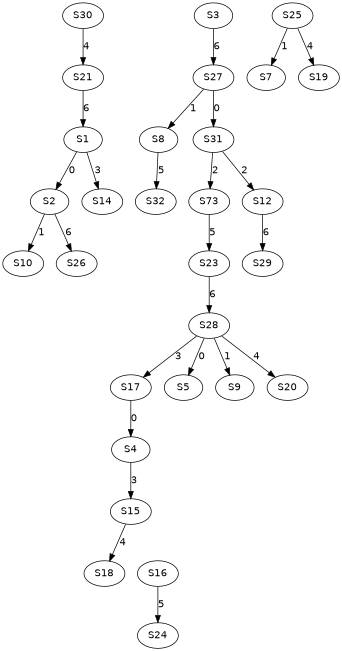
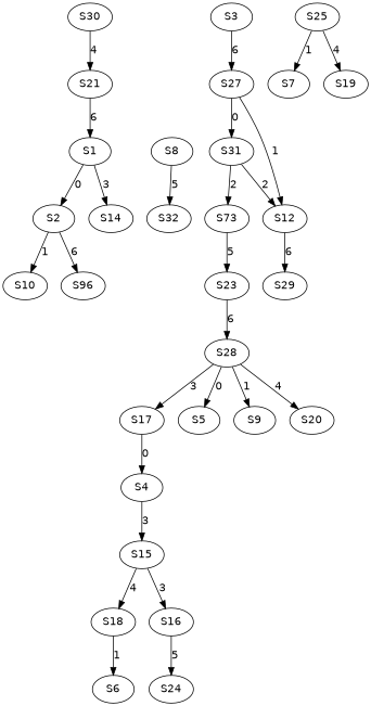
  strict digraph {
    fontname="DejaVu Sans"
    node [fontname="DejaVu Sans"]
    edge [fontname="DejaVu Sans"]
    S1
    S2
    S14
    S10
-   S26
+   S26 [label=S96]
    S3
    S27
    S8
    S31
    S17
    S4
    S15
    S18
    S16
    S28
    S5
    S9
    S20
+   S6
    S25
    S7
    S19
    n23 [label=S32]
    S12
    n25 [label=S73]
    S29
    S23
    S24
    S30
    S21
    S1 -> S2 [label=0]
    S1 -> S14 [label=3]
    S2 -> S10 [label=1]
    S2 -> S26 [label=6]
    S3 -> S27 [label=6]
-   S27 -> S8 [label=1]
+   S27 -> S12 [label=1]
    S27 -> S31 [label=0]
    S8 -> n23 [label=5]
    S31 -> S12 [label=2]
    S31 -> n25 [label=2]
    S17 -> S4 [label=0]
    S4 -> S15 [label=3]
    S15 -> S18 [label=4]
+   S15 -> S16 [label=3]
+   S18 -> S6 [label=1]
    S16 -> S24 [label=5]
    S28 -> S17 [label=3]
    S28 -> S5 [label=0]
    S28 -> S9 [label=1]
    S28 -> S20 [label=4]
    S25 -> S7 [label=1]
    S25 -> S19 [label=4]
    S12 -> S29 [label=6]
    n25 -> S23 [label=5]
    S23 -> S28 [label=6]
    S30 -> S21 [label=4]
    S21 -> S1 [label=6]
  }
